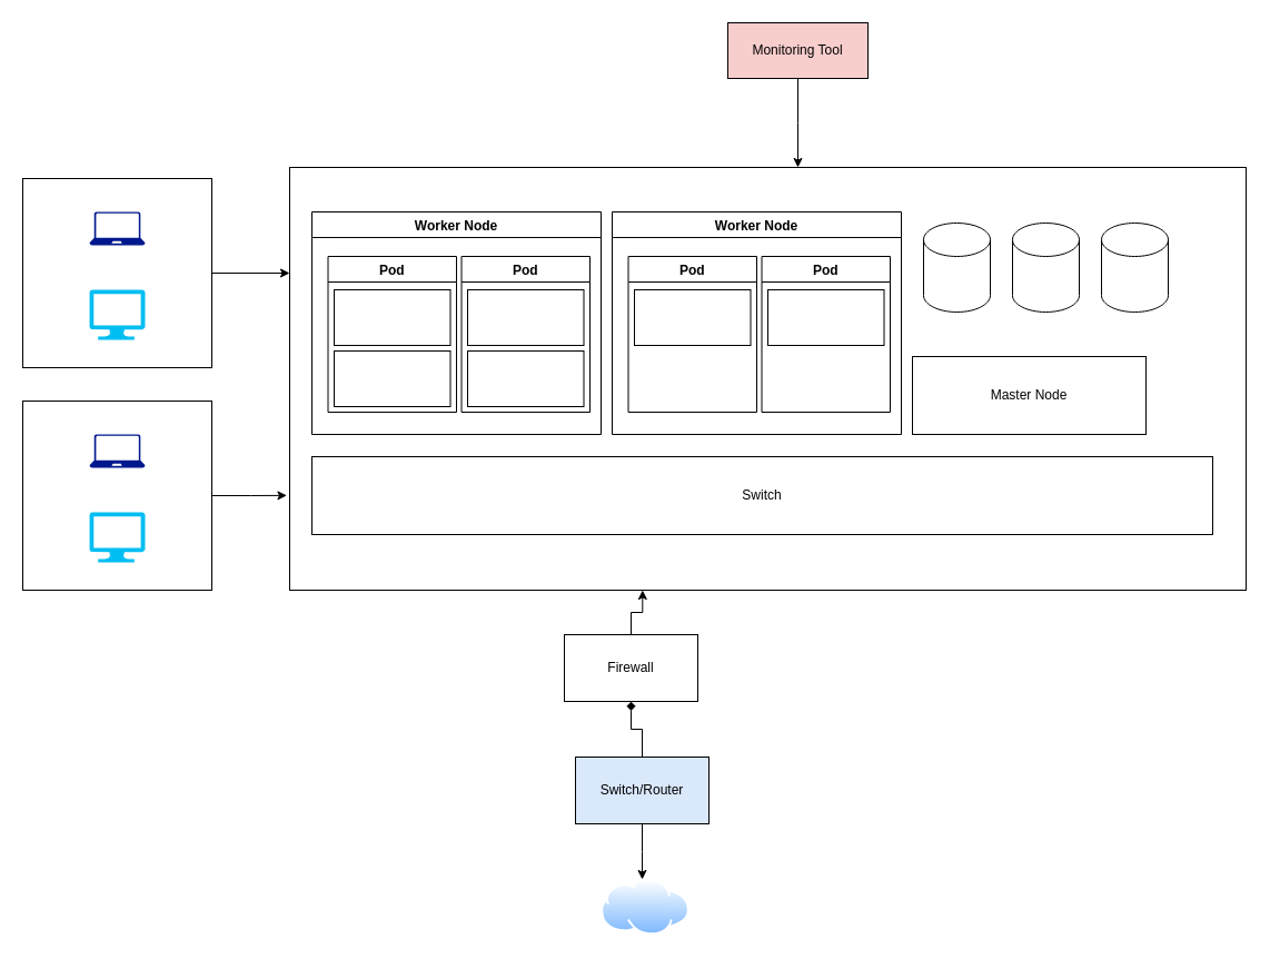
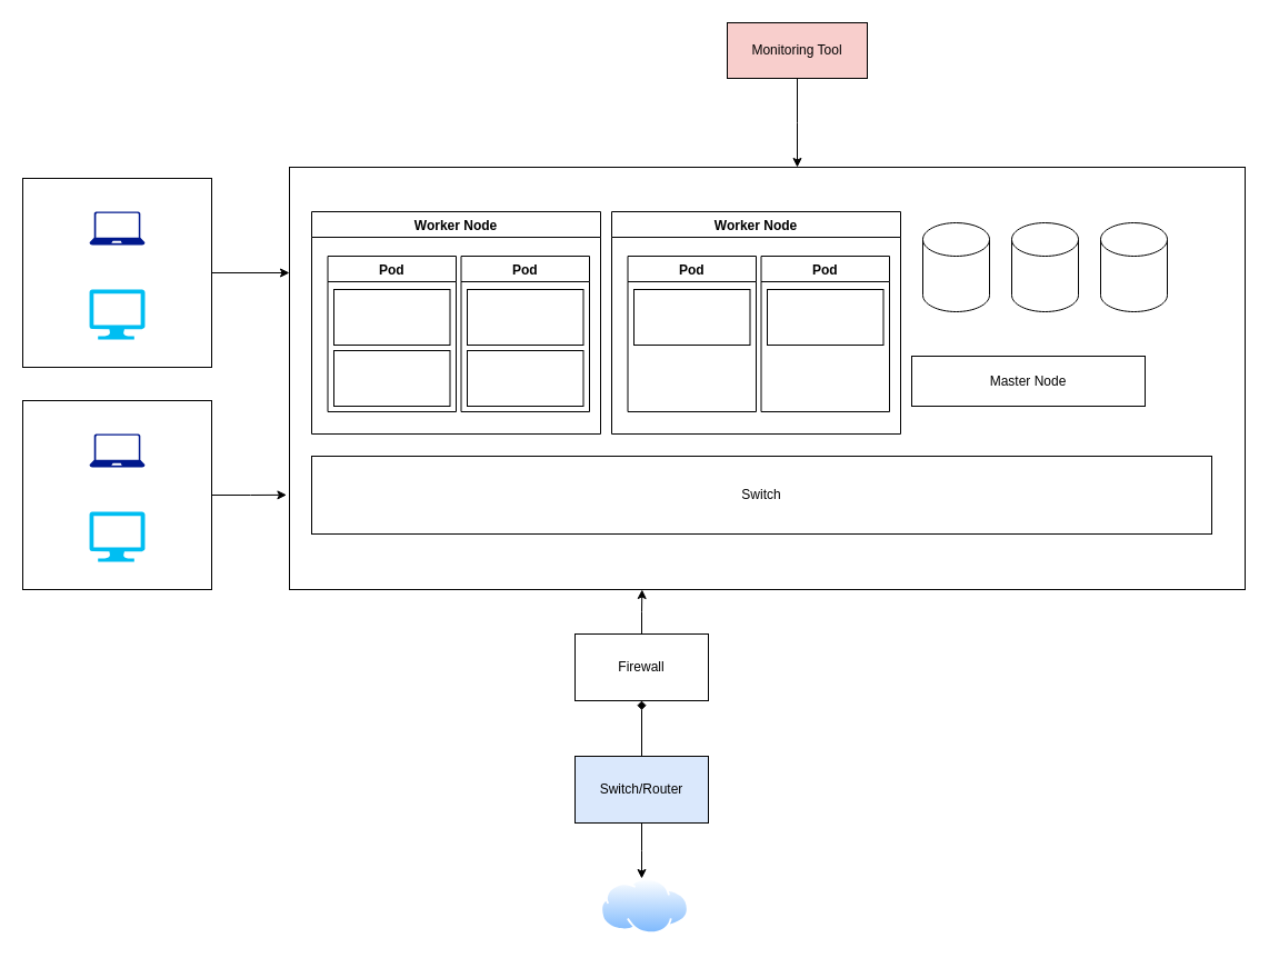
  <mxCell id="0" />
  <mxCell id="1" parent="0" />
  <mxCell id="2" value="" style="rounded=0;whiteSpace=wrap;html=1;" parent="1" vertex="1"><mxGeometry x="260" y="150" width="860" height="380" as="geometry" /></mxCell>
  <mxCell id="3" value="Monitoring Tool" style="rounded=0;whiteSpace=wrap;html=1;fillColor=#f8cecc;" parent="1" vertex="1"><mxGeometry x="654" y="20" width="126" height="50" as="geometry" /></mxCell>
  <mxCell id="4" value="" style="shape=cylinder3;whiteSpace=wrap;html=1;boundedLbl=1;backgroundOutline=1;size=15;" parent="1" vertex="1"><mxGeometry x="990" y="200" width="60" height="80" as="geometry" /></mxCell>
  <mxCell id="5" value="" style="group" parent="1" vertex="1" connectable="0"><mxGeometry x="20" y="160" width="170" height="170" as="geometry" /></mxCell>
  <mxCell id="6" value="" style="group" parent="5" vertex="1" connectable="0"><mxGeometry width="170" height="170" as="geometry" /></mxCell>
  <mxCell id="7" value="" style="whiteSpace=wrap;html=1;aspect=fixed;" parent="6" vertex="1"><mxGeometry width="170" height="170" as="geometry" /></mxCell>
  <mxCell id="8" value="" style="sketch=0;aspect=fixed;pointerEvents=1;shadow=0;dashed=0;html=1;strokeColor=none;labelPosition=center;verticalLabelPosition=bottom;verticalAlign=top;align=center;fillColor=#00188D;shape=mxgraph.azure.laptop" parent="6" vertex="1"><mxGeometry x="60" y="30" width="50" height="30" as="geometry" /></mxCell>
  <mxCell id="9" value="" style="verticalLabelPosition=bottom;html=1;verticalAlign=top;align=center;strokeColor=none;fillColor=#00BEF2;shape=mxgraph.azure.computer;pointerEvents=1;" parent="6" vertex="1"><mxGeometry x="60" y="100" width="50" height="45" as="geometry" /></mxCell>
- <mxCell id="10" value="Master Node" style="rounded=0;whiteSpace=wrap;html=1;" parent="1" vertex="1"><mxGeometry x="820" y="320" width="210" height="70" as="geometry" /></mxCell>
+ <mxCell id="10" value="Master Node" style="rounded=0;whiteSpace=wrap;html=1;" parent="1" vertex="1"><mxGeometry x="820" y="320" width="210" height="45" as="geometry" /></mxCell>
  <mxCell id="11" value="" style="shape=cylinder3;whiteSpace=wrap;html=1;boundedLbl=1;backgroundOutline=1;size=15;" parent="1" vertex="1"><mxGeometry x="830" y="200" width="60" height="80" as="geometry" /></mxCell>
  <mxCell id="12" value="" style="shape=cylinder3;whiteSpace=wrap;html=1;boundedLbl=1;backgroundOutline=1;size=15;" parent="1" vertex="1"><mxGeometry x="910" y="200" width="60" height="80" as="geometry" /></mxCell>
  <mxCell id="13" value="" style="group" parent="1" vertex="1" connectable="0"><mxGeometry x="20" y="360" width="170" height="170" as="geometry" /></mxCell>
  <mxCell id="14" value="" style="group" parent="13" vertex="1" connectable="0"><mxGeometry width="170" height="170" as="geometry" /></mxCell>
  <mxCell id="15" value="" style="whiteSpace=wrap;html=1;aspect=fixed;" parent="14" vertex="1"><mxGeometry width="170" height="170" as="geometry" /></mxCell>
  <mxCell id="16" value="" style="sketch=0;aspect=fixed;pointerEvents=1;shadow=0;dashed=0;html=1;strokeColor=none;labelPosition=center;verticalLabelPosition=bottom;verticalAlign=top;align=center;fillColor=#00188D;shape=mxgraph.azure.laptop" parent="14" vertex="1"><mxGeometry x="60" y="30" width="50" height="30" as="geometry" /></mxCell>
  <mxCell id="17" value="" style="verticalLabelPosition=bottom;html=1;verticalAlign=top;align=center;strokeColor=none;fillColor=#00BEF2;shape=mxgraph.azure.computer;pointerEvents=1;" parent="14" vertex="1"><mxGeometry x="60" y="100" width="50" height="45" as="geometry" /></mxCell>
  <mxCell id="18" style="edgeStyle=orthogonalEdgeStyle;rounded=0;orthogonalLoop=1;jettySize=auto;html=1;exitX=1;exitY=0.5;exitDx=0;exitDy=0;entryX=0;entryY=0.25;entryDx=0;entryDy=0;" parent="1" source="7" target="2" edge="1"><mxGeometry relative="1" as="geometry" /></mxCell>
  <mxCell id="19" style="edgeStyle=orthogonalEdgeStyle;rounded=0;orthogonalLoop=1;jettySize=auto;html=1;exitX=1;exitY=0.5;exitDx=0;exitDy=0;entryX=-0.003;entryY=0.776;entryDx=0;entryDy=0;entryPerimeter=0;" parent="1" source="15" target="2" edge="1"><mxGeometry relative="1" as="geometry" /></mxCell>
- <mxCell id="20" value="Firewall" style="rounded=0;whiteSpace=wrap;html=1;" parent="1" vertex="1"><mxGeometry x="507" y="570" width="120" height="60" as="geometry" /></mxCell>
+ <mxCell id="20" value="Firewall" style="rounded=0;whiteSpace=wrap;html=1;" parent="1" vertex="1"><mxGeometry x="517" y="570" width="120" height="60" as="geometry" /></mxCell>
  <mxCell id="21" style="edgeStyle=orthogonalEdgeStyle;rounded=0;orthogonalLoop=1;jettySize=auto;html=1;entryX=0.5;entryY=1;entryDx=0;entryDy=0;endArrow=diamond;" parent="1" source="23" target="20" edge="1"><mxGeometry relative="1" as="geometry" /></mxCell>
  <mxCell id="22" style="edgeStyle=orthogonalEdgeStyle;rounded=0;orthogonalLoop=1;jettySize=auto;html=1;" parent="1" source="23" edge="1"><mxGeometry relative="1" as="geometry"><mxPoint x="577" y="790" as="targetPoint" /></mxGeometry></mxCell>
  <mxCell id="23" value="Switch/Router" style="rounded=0;whiteSpace=wrap;html=1;fillColor=#dae8fc;" parent="1" vertex="1"><mxGeometry x="517" y="680" width="120" height="60" as="geometry" /></mxCell>
  <mxCell id="24" value="" style="image;aspect=fixed;perimeter=ellipsePerimeter;html=1;align=center;shadow=0;dashed=0;spacingTop=3;image=img/lib/active_directory/internet_cloud.svg;" parent="1" vertex="1"><mxGeometry x="540.32" y="790" width="79.37" height="50" as="geometry" /></mxCell>
  <mxCell id="25" value="Switch" style="rounded=0;whiteSpace=wrap;html=1;" vertex="1" parent="1"><mxGeometry x="280" y="410" width="810" height="70" as="geometry" /></mxCell>
  <mxCell id="26" style="edgeStyle=orthogonalEdgeStyle;rounded=0;orthogonalLoop=1;jettySize=auto;html=1;" edge="1" parent="1" source="3"><mxGeometry relative="1" as="geometry"><mxPoint x="717" y="150" as="targetPoint" /></mxGeometry></mxCell>
  <mxCell id="27" style="edgeStyle=orthogonalEdgeStyle;rounded=0;orthogonalLoop=1;jettySize=auto;html=1;entryX=0.369;entryY=1;entryDx=0;entryDy=0;entryPerimeter=0;" edge="1" parent="1" source="20" target="2"><mxGeometry relative="1" as="geometry" /></mxCell>
  <mxCell id="28" value="" style="rounded=0;whiteSpace=wrap;html=1;" vertex="1" parent="1"><mxGeometry x="300" y="315" width="104.5" height="50" as="geometry" /></mxCell>
  <mxCell id="29" value="" style="rounded=0;whiteSpace=wrap;html=1;" vertex="1" parent="1"><mxGeometry x="420" y="315" width="104.5" height="50" as="geometry" /></mxCell>
  <mxCell id="30" value="" style="group" vertex="1" connectable="0" parent="1"><mxGeometry x="280" y="190" width="260" height="200" as="geometry" /></mxCell>
  <mxCell id="31" value="Worker Node" style="swimlane;" parent="30" vertex="1"><mxGeometry width="260" height="200" as="geometry"><mxRectangle x="214" y="400" width="110" height="30" as="alternateBounds" /></mxGeometry></mxCell>
  <mxCell id="32" value="Pod" style="swimlane;" parent="31" vertex="1"><mxGeometry x="14.5" y="40" width="115.5" height="140" as="geometry"><mxRectangle x="214" y="400" width="110" height="30" as="alternateBounds" /></mxGeometry></mxCell>
  <mxCell id="33" value="" style="rounded=0;whiteSpace=wrap;html=1;" vertex="1" parent="32"><mxGeometry x="5.5" y="30" width="104.5" height="50" as="geometry" /></mxCell>
  <mxCell id="34" value="Pod" style="swimlane;" vertex="1" parent="30"><mxGeometry x="134.5" y="40" width="115.5" height="140" as="geometry"><mxRectangle x="214" y="400" width="110" height="30" as="alternateBounds" /></mxGeometry></mxCell>
  <mxCell id="35" value="" style="rounded=0;whiteSpace=wrap;html=1;" vertex="1" parent="34"><mxGeometry x="5.5" y="30" width="104.5" height="50" as="geometry" /></mxCell>
  <mxCell id="36" value="" style="group" vertex="1" connectable="0" parent="1"><mxGeometry x="550" y="190" width="260" height="200" as="geometry" /></mxCell>
  <mxCell id="37" value="Worker Node" style="swimlane;" vertex="1" parent="36"><mxGeometry width="260" height="200" as="geometry"><mxRectangle x="214" y="400" width="110" height="30" as="alternateBounds" /></mxGeometry></mxCell>
  <mxCell id="38" value="Pod" style="swimlane;" vertex="1" parent="37"><mxGeometry x="14.5" y="40" width="115.5" height="140" as="geometry"><mxRectangle x="214" y="400" width="110" height="30" as="alternateBounds" /></mxGeometry></mxCell>
  <mxCell id="39" value="" style="rounded=0;whiteSpace=wrap;html=1;" vertex="1" parent="38"><mxGeometry x="5.5" y="30" width="104.5" height="50" as="geometry" /></mxCell>
  <mxCell id="40" value="Pod" style="swimlane;" vertex="1" parent="36"><mxGeometry x="134.5" y="40" width="115.5" height="140" as="geometry"><mxRectangle x="214" y="400" width="110" height="30" as="alternateBounds" /></mxGeometry></mxCell>
  <mxCell id="41" value="" style="rounded=0;whiteSpace=wrap;html=1;" vertex="1" parent="40"><mxGeometry x="5.5" y="30" width="104.5" height="50" as="geometry" /></mxCell>
